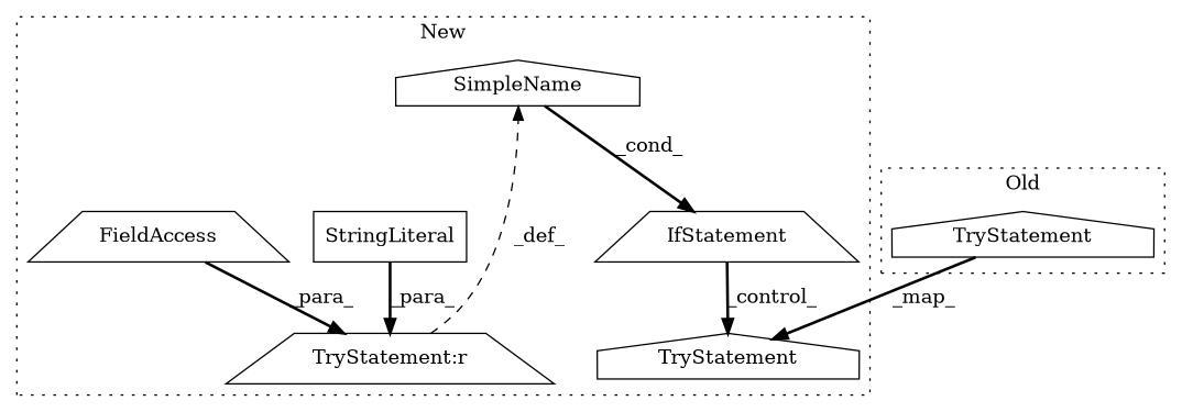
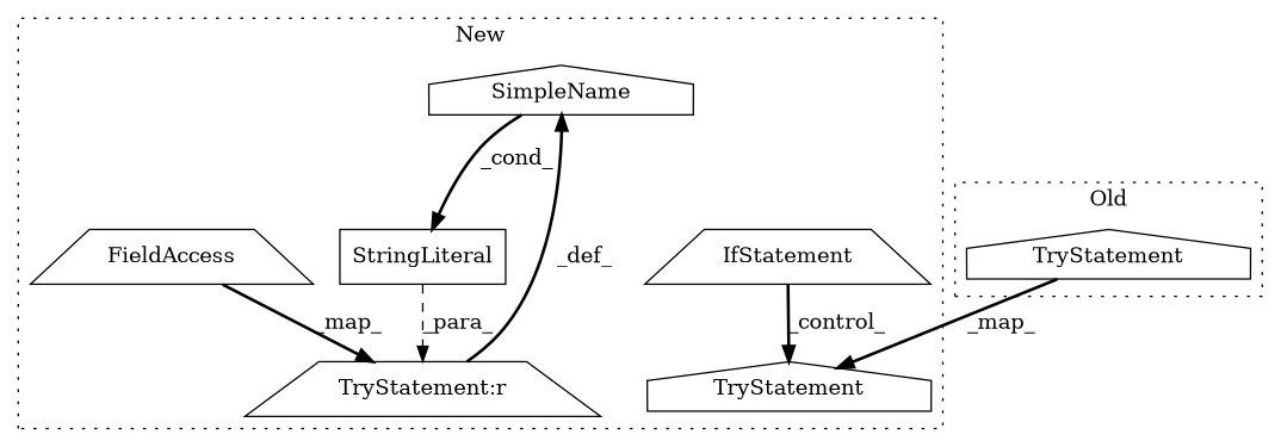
  digraph {
    node [a=54 l=4 shape=house]
    edge [style=bold]
    n1 [label=TryStatement s=3408]
    n2 [a=25 l="4,2" label=IfStatement s="3363,3398" shape=trapezium]
    n3 [a=42 label=SimpleName l=""]
    n4 [a=27 label="TryStatement:r" s=3391 shape=trapezium]
    n5 [a=22 l=24 label=FieldAccess s=3367 shape=trapezium]
    n6 [a=45 l=3 label=StringLiteral s=3395 shape=box]
    n7 [label=TryStatement s=3376]
    subgraph cluster_1 {
      label=New
      style=dotted
      n1
      n2
      n3
      n4
      n5
      n6
    }
    subgraph cluster_2 {
      label=Old
      style=dotted
      n7
    }
    n2 -> n1 [label=_control_]
-   n3 -> n2 [label=_cond_]
-   n4 -> n3 [label=_def_ style=dashed]
-   n5 -> n4 [label=_para_]
-   n6 -> n4 [label=_para_]
+   n3 -> n6 [label=_cond_]
+   n4 -> n3 [label=_def_]
+   n5 -> n4 [label=_map_]
+   n6 -> n4 [label=_para_ style=dashed]
    n7 -> n1 [label=_map_]
  }
